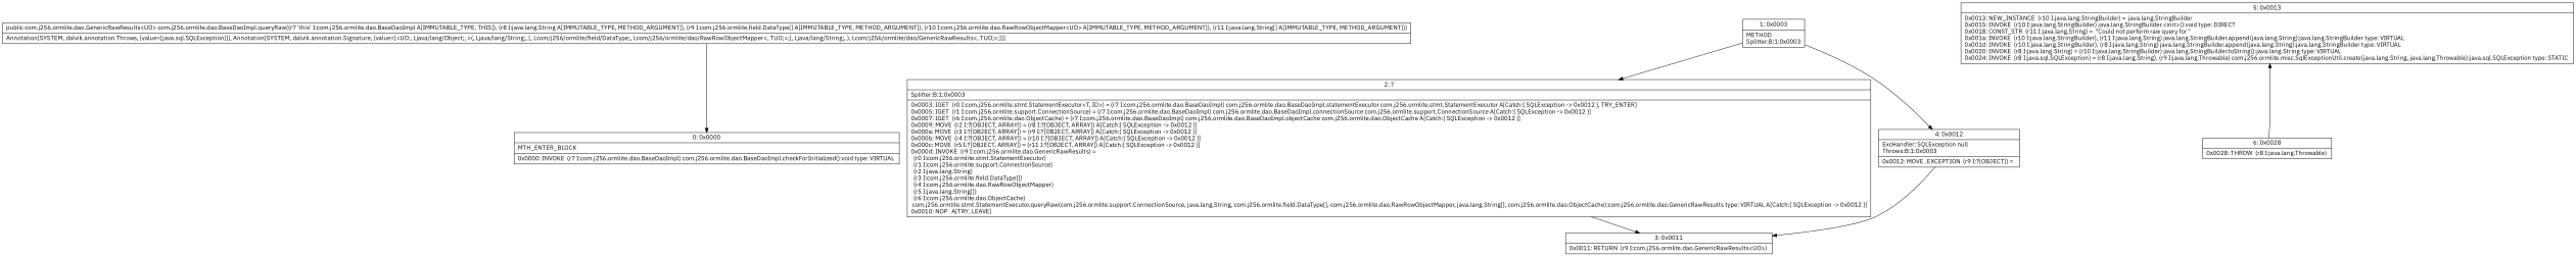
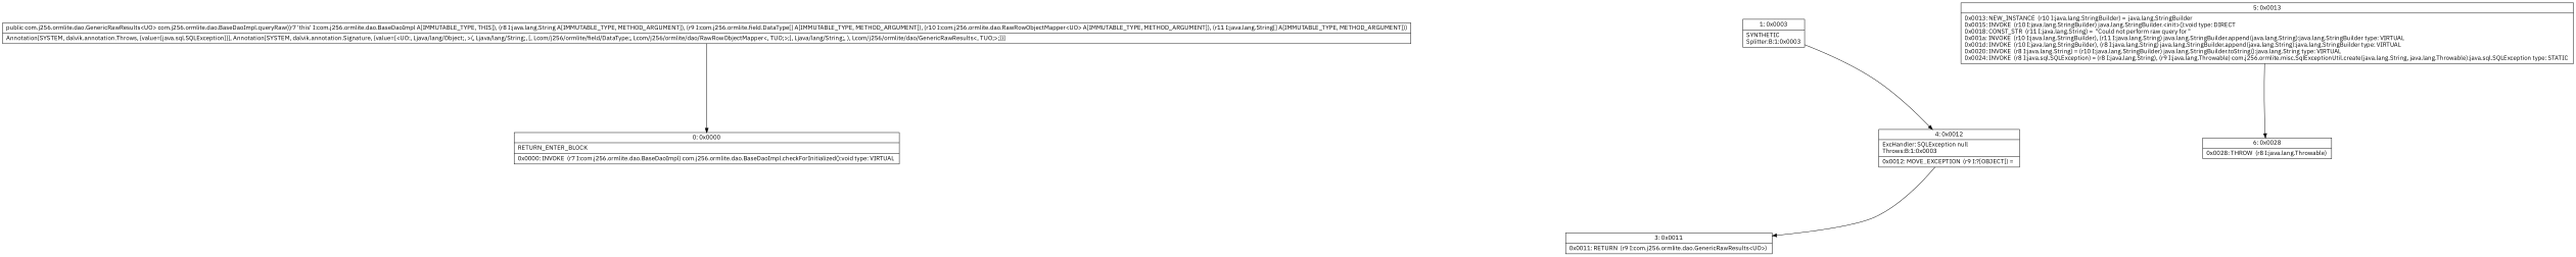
  digraph {
    fontname="IBM Plex Sans"
    node [fontname="IBM Plex Sans" shape=record]
    edge [fontname="IBM Plex Sans"]
-   n1 [label="{0\:\ 0x0000|MTH_ENTER_BLOCK\l|0x0000: INVOKE  (r7 I:com.j256.ormlite.dao.BaseDaoImpl) com.j256.ormlite.dao.BaseDaoImpl.checkForInitialized():void type: VIRTUAL \l}"]
-   n2 [label="{1\:\ 0x0003|METHOD\lSplitter:B:1:0x0003\l}"]
-   n3 [label="{2\:\ ?|Splitter:B:1:0x0003\l|0x0003: IGET  (r0 I:com.j256.ormlite.stmt.StatementExecutor\<T, ID\>) = (r7 I:com.j256.ormlite.dao.BaseDaoImpl) com.j256.ormlite.dao.BaseDaoImpl.statementExecutor com.j256.ormlite.stmt.StatementExecutor A[Catch:\{ SQLException \-\> 0x0012 \}, TRY_ENTER]\l0x0005: IGET  (r1 I:com.j256.ormlite.support.ConnectionSource) = (r7 I:com.j256.ormlite.dao.BaseDaoImpl) com.j256.ormlite.dao.BaseDaoImpl.connectionSource com.j256.ormlite.support.ConnectionSource A[Catch:\{ SQLException \-\> 0x0012 \}]\l0x0007: IGET  (r6 I:com.j256.ormlite.dao.ObjectCache) = (r7 I:com.j256.ormlite.dao.BaseDaoImpl) com.j256.ormlite.dao.BaseDaoImpl.objectCache com.j256.ormlite.dao.ObjectCache A[Catch:\{ SQLException \-\> 0x0012 \}]\l0x0009: MOVE  (r2 I:?[OBJECT, ARRAY]) = (r8 I:?[OBJECT, ARRAY]) A[Catch:\{ SQLException \-\> 0x0012 \}]\l0x000a: MOVE  (r3 I:?[OBJECT, ARRAY]) = (r9 I:?[OBJECT, ARRAY]) A[Catch:\{ SQLException \-\> 0x0012 \}]\l0x000b: MOVE  (r4 I:?[OBJECT, ARRAY]) = (r10 I:?[OBJECT, ARRAY]) A[Catch:\{ SQLException \-\> 0x0012 \}]\l0x000c: MOVE  (r5 I:?[OBJECT, ARRAY]) = (r11 I:?[OBJECT, ARRAY]) A[Catch:\{ SQLException \-\> 0x0012 \}]\l0x000d: INVOKE  (r9 I:com.j256.ormlite.dao.GenericRawResults) = \l  (r0 I:com.j256.ormlite.stmt.StatementExecutor)\l  (r1 I:com.j256.ormlite.support.ConnectionSource)\l  (r2 I:java.lang.String)\l  (r3 I:com.j256.ormlite.field.DataType[])\l  (r4 I:com.j256.ormlite.dao.RawRowObjectMapper)\l  (r5 I:java.lang.String[])\l  (r6 I:com.j256.ormlite.dao.ObjectCache)\l com.j256.ormlite.stmt.StatementExecutor.queryRaw(com.j256.ormlite.support.ConnectionSource, java.lang.String, com.j256.ormlite.field.DataType[], com.j256.ormlite.dao.RawRowObjectMapper, java.lang.String[], com.j256.ormlite.dao.ObjectCache):com.j256.ormlite.dao.GenericRawResults type: VIRTUAL A[Catch:\{ SQLException \-\> 0x0012 \}]\l0x0010: NOP   A[TRY_LEAVE]\l}"]
+   n1 [label="{0\:\ 0x0000|RETURN_ENTER_BLOCK\l|0x0000: INVOKE  (r7 I:com.j256.ormlite.dao.BaseDaoImpl) com.j256.ormlite.dao.BaseDaoImpl.checkForInitialized():void type: VIRTUAL \l}"]
+   n2 [label="{1\:\ 0x0003|SYNTHETIC\lSplitter:B:1:0x0003\l}"]
    n4 [label="{4\:\ 0x0012|ExcHandler: SQLException null\lThrows:B:1:0x0003\l|0x0012: MOVE_EXCEPTION  (r9 I:?[OBJECT]) =  \l}"]
    n5 [label="{3\:\ 0x0011|0x0011: RETURN  (r9 I:com.j256.ormlite.dao.GenericRawResults\<UO\>) \l}"]
    n6 [label="{5\:\ 0x0013|0x0013: NEW_INSTANCE  (r10 I:java.lang.StringBuilder) =  java.lang.StringBuilder \l0x0015: INVOKE  (r10 I:java.lang.StringBuilder) java.lang.StringBuilder.\<init\>():void type: DIRECT \l0x0018: CONST_STR  (r11 I:java.lang.String) =  \"Could not perform raw query for \" \l0x001a: INVOKE  (r10 I:java.lang.StringBuilder), (r11 I:java.lang.String) java.lang.StringBuilder.append(java.lang.String):java.lang.StringBuilder type: VIRTUAL \l0x001d: INVOKE  (r10 I:java.lang.StringBuilder), (r8 I:java.lang.String) java.lang.StringBuilder.append(java.lang.String):java.lang.StringBuilder type: VIRTUAL \l0x0020: INVOKE  (r8 I:java.lang.String) = (r10 I:java.lang.StringBuilder) java.lang.StringBuilder.toString():java.lang.String type: VIRTUAL \l0x0024: INVOKE  (r8 I:java.sql.SQLException) = (r8 I:java.lang.String), (r9 I:java.lang.Throwable) com.j256.ormlite.misc.SqlExceptionUtil.create(java.lang.String, java.lang.Throwable):java.sql.SQLException type: STATIC \l}"]
    n7 [label="{6\:\ 0x0028|0x0028: THROW  (r8 I:java.lang.Throwable) \l}"]
    n8 [label="{public com.j256.ormlite.dao.GenericRawResults\<UO\> com.j256.ormlite.dao.BaseDaoImpl.queryRaw((r7 'this' I:com.j256.ormlite.dao.BaseDaoImpl A[IMMUTABLE_TYPE, THIS]), (r8 I:java.lang.String A[IMMUTABLE_TYPE, METHOD_ARGUMENT]), (r9 I:com.j256.ormlite.field.DataType[] A[IMMUTABLE_TYPE, METHOD_ARGUMENT]), (r10 I:com.j256.ormlite.dao.RawRowObjectMapper\<UO\> A[IMMUTABLE_TYPE, METHOD_ARGUMENT]), (r11 I:java.lang.String[] A[IMMUTABLE_TYPE, METHOD_ARGUMENT]))  | Annotation[SYSTEM, dalvik.annotation.Throws, \{value=[java.sql.SQLException]\}], Annotation[SYSTEM, dalvik.annotation.Signature, \{value=[\<UO:, Ljava\/lang\/Object;, \>(, Ljava\/lang\/String;, [, Lcom\/j256\/ormlite\/field\/DataType;, Lcom\/j256\/ormlite\/dao\/RawRowObjectMapper\<, TUO;\>;[, Ljava\/lang\/String;, ), Lcom\/j256\/ormlite\/dao\/GenericRawResults\<, TUO;\>;]\}]\l}"]
-   n2 -> n3
    n2 -> n4
-   n3 -> n5
    n4 -> n5
-   n7 -> n6
+   n6 -> n7
    n8 -> n1
  }
